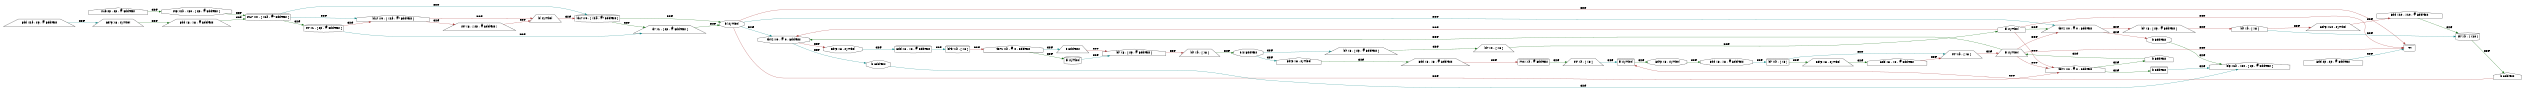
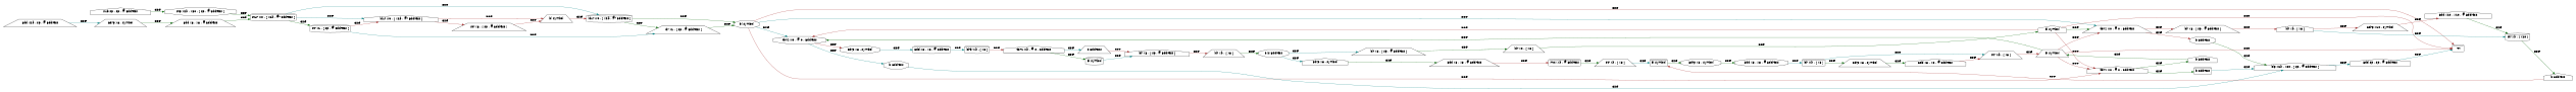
  digraph {
    fontname="DejaVu Sans"
    rankdir=LR
    node [fontname="DejaVu Sans" shape=trapezium]
    edge [color=darkgreen fontname="DejaVu Sans"]
    n1 [label="sub sp , sp , # address" shape=house]
    n2 [label="stp x29 , x30 , [ sp , # address ]" shape=octagon]
    n3 [label="stur w0 , [ x29 , #- address ]" shape=cylinder]
    n4 [label="add x29 , sp , # address"]
    n5 [label="adrp x8 , symbol"]
    n6 [label="add x8 , x8 , # address"]
    n7 [label="str x1 , [ sp , # address ]" shape=cylinder]
    n8 [label="ldur w0 , [ x29 , #- address ]" shape=house]
    n9 [label="ldur w0 , [ x29 , #- address ]" shape=cylinder]
    n10 [label="ldr x1 , [ sp , # address ]"]
    n11 [label="str x8 , [ sp , # address ]"]
    n12 [label="bl symbol"]
    n13 [label="bl symbol" shape=octagon]
    n14 [label="tbnz w0 , # 0 , address" shape=octagon]
    n15 [label=ret shape=cylinder]
    n16 [label="tbnz w0 , # 0 , address"]
    n17 [label="tbnz w0 , # 0 , address" shape=house]
    n18 [label="adrp x8 , symbol" shape=octagon]
    n19 [label="b address" shape=octagon]
    n20 [label="ldr x8 , [ sp , # address ]"]
    n21 [label="b address" shape=octagon]
    n22 [label="b address" shape=house]
    n23 [label="b address" shape=cylinder]
    n24 [label="add x8 , x8 , # address" shape=cylinder]
    n25 [label="ldp x29 , x30 , [ sp , # address ]" shape=house]
    n26 [label="ldrb w9 , [ x8 ]" shape=cylinder]
    n27 [label="add sp , sp , # address" shape=house]
    n28 [label="tbnz w9 , # 0 , address" shape=house]
    n29 [label="bl symbol" shape=cylinder]
    n30 [label="b address"]
    n31 [label="ldr x8 , [ sp , # address ]" shape=house]
    n32 [label="ldr x9 , [ x8 ]"]
    n33 [label="b.ls address" shape=octagon]
    n34 [label="adrp x8 , symbol" shape=house]
    n35 [label="add x8 , x8 , # address"]
    n36 [label="mov x9 , # address" shape=cylinder]
    n37 [label="str x9 , [ x8 ]"]
    n38 [label="bl symbol" shape=cylinder]
    n39 [label="adrp x8 , symbol" shape=octagon]
    n40 [label="add x8 , x8 , # address" shape=octagon]
    n41 [label="ldr x8 , [ sp , # address ]"]
    n42 [label="ldr x0 , [ x8 ]"]
    n43 [label="bl symbol" shape=house]
    n44 [label="ldr x9 , [ x8 ]" shape=house]
    n45 [label="adrp x10 , symbol"]
    n46 [label="str x9 , [ x10 ]" shape=cylinder]
    n47 [label="bl symbol"]
    n48 [label="add x10 , x10 , # address" shape=house]
    n49 [label="b address" shape=house]
    n50 [label="ldr w9 , [ x8 ]" shape=cylinder]
    n51 [label="adrp x8 , symbol"]
    n52 [label="str w9 , [ x8 ]"]
    n53 [label="add x8 , x8 , # address" shape=house]
    n1 -> n2 [label=CFG]
    n2 -> n3 [label=CFG]
    n3 -> n7 [label=CFG]
    n3 -> n8 [color=teal label=DFG]
    n3 -> n9 [color=teal label=DFG]
    n4 -> n5 [color=teal label=CFG]
    n5 -> n6 [label=CFG]
    n6 -> n3 [label=CFG]
    n7 -> n8 [color=brown label=CFG]
    n7 -> n10 [color=teal label=DFG]
    n8 -> n11 [color=brown label=CFG]
    n8 -> n12 [color=brown label=DFG]
    n9 -> n10 [label=CFG]
    n9 -> n13 [label=DFG]
    n10 -> n13 [label=DFG]
    n11 -> n12 [color=brown label=CFG]
    n12 -> n9 [color=brown label=CFG]
    n13 -> n14 [color=teal label=DFG]
    n13 -> n15 [color=brown label=DFG]
    n13 -> n16 [color=teal label=DFG]
    n13 -> n17 [color=brown label=DFG]
    n14 -> n18 [color=brown label=CFG]
    n14 -> n19 [color=teal label=CFG]
    n16 -> n20 [color=brown label=CFG]
    n16 -> n21 [color=brown label=CFG]
    n17 -> n22 [label=CFG]
    n17 -> n23 [label=CFG]
    n18 -> n24 [color=teal label=CFG]
    n19 -> n25 [color=teal label=CFG]
    n20 -> n44 [color=brown label=CFG]
    n21 -> n25 [label=CFG]
    n22 -> n47 [label=CFG]
    n23 -> n25 [color=teal label=CFG]
    n24 -> n26 [color=teal label=CFG]
+   n25 -> n27 [color=teal label=CFG]
    n26 -> n28 [color=brown label=DFG]
    n27 -> n15 [color=teal label=CFG]
    n28 -> n29 [label=CFG]
    n28 -> n30 [color=teal label=CFG]
    n29 -> n31 [color=teal label=CFG]
    n30 -> n31 [color=brown label=CFG]
    n31 -> n32 [color=brown label=CFG]
    n32 -> n33 [label=DFG]
    n33 -> n34 [color=teal label=CFG]
    n33 -> n41 [color=teal label=CFG]
    n34 -> n35 [label=CFG]
    n35 -> n36 [color=brown label=CFG]
    n36 -> n37 [label=CFG]
    n37 -> n38 [color=teal label=CFG]
    n38 -> n39 [label=CFG]
    n39 -> n40 [label=CFG]
    n40 -> n50 [color=teal label=CFG]
    n41 -> n42 [label=CFG]
    n42 -> n43 [label=DFG]
    n43 -> n14 [color=brown label=DFG]
    n43 -> n15 [color=brown label=DFG]
    n43 -> n16 [label=DFG]
    n43 -> n17 [color=brown label=DFG]
    n44 -> n45 [color=brown label=CFG]
    n44 -> n46 [color=teal label=DFG]
    n45 -> n48 [color=brown label=CFG]
    n46 -> n49 [label=CFG]
    n47 -> n14 [label=DFG]
    n47 -> n15 [color=brown label=DFG]
    n47 -> n16 [color=brown label=DFG]
    n47 -> n17 [color=brown label=DFG]
    n48 -> n46 [label=CFG]
    n49 -> n38 [color=brown label=CFG]
    n50 -> n51 [label=CFG]
    n50 -> n52 [color=teal label=DFG]
    n51 -> n53 [label=CFG]
    n52 -> n47 [color=brown label=CFG]
    n53 -> n52 [color=brown label=CFG]
  }
